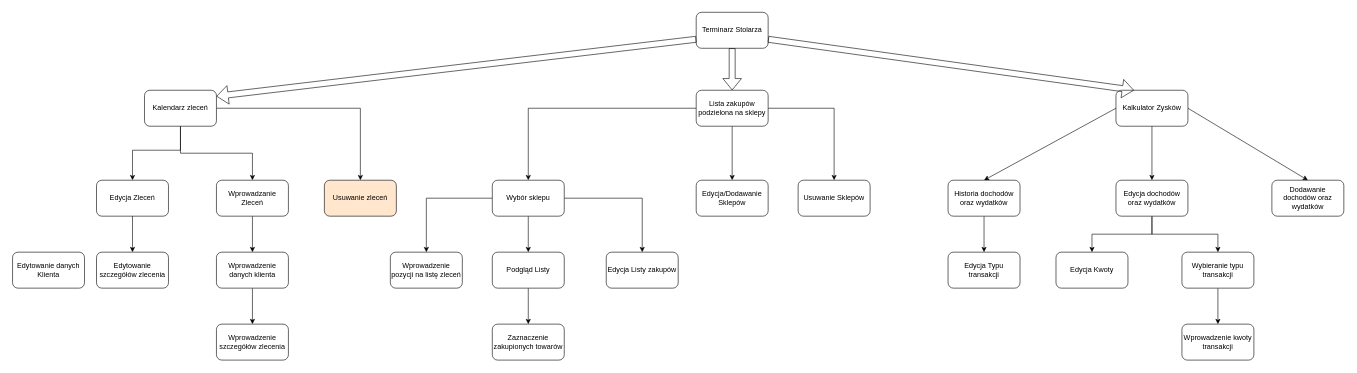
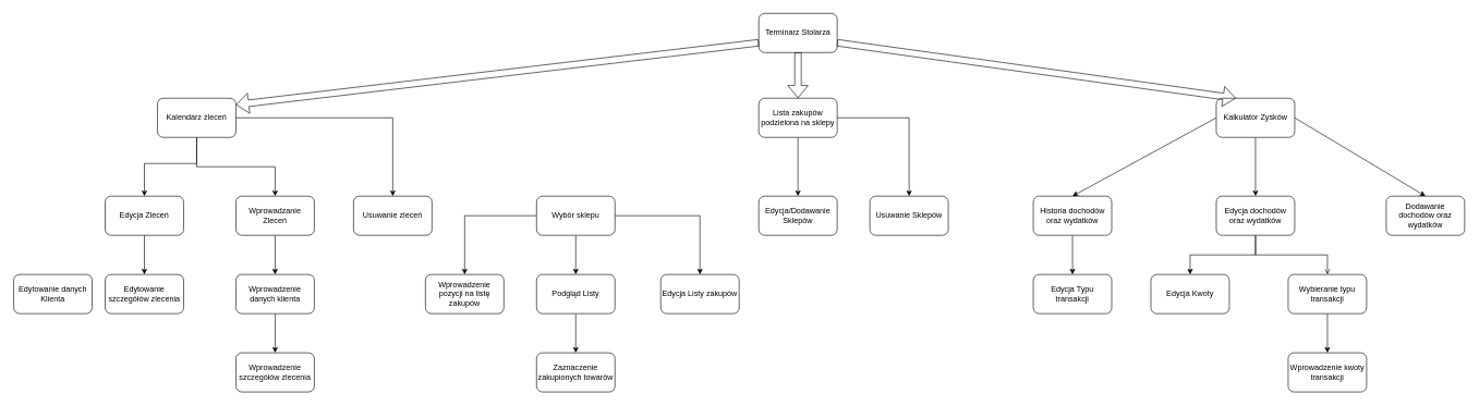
  <mxCell id="0" />
  <mxCell id="1" parent="0" />
  <mxCell id="2" value="Terminarz Stolarza" style="rounded=1;whiteSpace=wrap;html=1;" vertex="1" parent="1"><mxGeometry x="1160" y="20" width="120" height="60" as="geometry" /></mxCell>
  <mxCell id="3" value="" style="edgeStyle=orthogonalEdgeStyle;rounded=0;orthogonalLoop=1;jettySize=auto;html=1;" edge="1" parent="1" source="5" target="39"><mxGeometry relative="1" as="geometry" /></mxCell>
  <mxCell id="4" value="" style="edgeStyle=orthogonalEdgeStyle;rounded=0;orthogonalLoop=1;jettySize=auto;html=1;" edge="1" parent="1" source="5" target="41"><mxGeometry relative="1" as="geometry" /></mxCell>
  <mxCell id="5" value="Kalendarz zleceń" style="rounded=1;whiteSpace=wrap;html=1;" vertex="1" parent="1"><mxGeometry x="240" y="150" width="120" height="60" as="geometry" /></mxCell>
  <mxCell id="6" value="" style="edgeStyle=orthogonalEdgeStyle;rounded=0;orthogonalLoop=1;jettySize=auto;html=1;entryX=0.5;entryY=0;entryDx=0;entryDy=0;" edge="1" parent="1" source="9" target="30"><mxGeometry relative="1" as="geometry"><mxPoint x="1220" y="320" as="targetPoint" /></mxGeometry></mxCell>
- <mxCell id="7" value="" style="edgeStyle=orthogonalEdgeStyle;rounded=0;orthogonalLoop=1;jettySize=auto;html=1;" edge="1" parent="1" source="9" target="29"><mxGeometry relative="1" as="geometry" /></mxCell>
  <mxCell id="8" value="" style="edgeStyle=orthogonalEdgeStyle;rounded=0;orthogonalLoop=1;jettySize=auto;html=1;" edge="1" parent="1" source="9" target="32"><mxGeometry relative="1" as="geometry" /></mxCell>
  <mxCell id="9" value="Lista zakupów podzielona na sklepy" style="rounded=1;whiteSpace=wrap;html=1;" vertex="1" parent="1"><mxGeometry x="1160" y="150" width="120" height="60" as="geometry" /></mxCell>
  <mxCell id="10" value="Kalkulator Zysków" style="rounded=1;whiteSpace=wrap;html=1;" vertex="1" parent="1"><mxGeometry x="1860" y="150" width="120" height="60" as="geometry" /></mxCell>
  <mxCell id="11" value="" style="shape=flexArrow;endArrow=classic;html=1;rounded=0;exitX=0;exitY=0.75;exitDx=0;exitDy=0;" edge="1" parent="1" source="2"><mxGeometry width="50" height="50" relative="1" as="geometry"><mxPoint x="1210" y="460" as="sourcePoint" /><mxPoint x="360" y="160" as="targetPoint" /></mxGeometry></mxCell>
  <mxCell id="12" value="" style="shape=flexArrow;endArrow=classic;html=1;rounded=0;exitX=0.5;exitY=1;exitDx=0;exitDy=0;entryX=0.5;entryY=0;entryDx=0;entryDy=0;" edge="1" parent="1" source="2" target="9"><mxGeometry width="50" height="50" relative="1" as="geometry"><mxPoint x="1210" y="460" as="sourcePoint" /><mxPoint x="1260" y="410" as="targetPoint" /></mxGeometry></mxCell>
  <mxCell id="13" value="" style="shape=flexArrow;endArrow=classic;html=1;rounded=0;exitX=1;exitY=0.75;exitDx=0;exitDy=0;entryX=0.25;entryY=0;entryDx=0;entryDy=0;" edge="1" parent="1" source="2" target="10"><mxGeometry width="50" height="50" relative="1" as="geometry"><mxPoint x="1210" y="460" as="sourcePoint" /><mxPoint x="1260" y="410" as="targetPoint" /></mxGeometry></mxCell>
  <mxCell id="14" value="" style="edgeStyle=orthogonalEdgeStyle;rounded=0;orthogonalLoop=1;jettySize=auto;html=1;startArrow=none;" edge="1" parent="1" source="49" target="18"><mxGeometry relative="1" as="geometry" /></mxCell>
  <mxCell id="15" value="" style="edgeStyle=orthogonalEdgeStyle;rounded=0;orthogonalLoop=1;jettySize=auto;html=1;" edge="1" parent="1" source="31" target="19"><mxGeometry relative="1" as="geometry" /></mxCell>
- <mxCell id="16" value="" style="edgeStyle=orthogonalEdgeStyle;rounded=0;orthogonalLoop=1;jettySize=auto;html=1;startArrow=none;" edge="1" parent="1" source="31" target="21"><mxGeometry relative="1" as="geometry" /></mxCell>
+ <mxCell id="16" value="" style="edgeStyle=orthogonalEdgeStyle;rounded=0;orthogonalLoop=1;jettySize=auto;html=1;startArrow=none;endArrow=open;" edge="1" parent="1" source="31" target="21"><mxGeometry relative="1" as="geometry" /></mxCell>
  <mxCell id="17" value="Dodawanie dochodów oraz wydatków" style="rounded=1;whiteSpace=wrap;html=1;" vertex="1" parent="1"><mxGeometry x="2120" y="300" width="120" height="60" as="geometry" /></mxCell>
  <mxCell id="18" value="Edycja Typu transakcji" style="whiteSpace=wrap;html=1;rounded=1;" vertex="1" parent="1"><mxGeometry x="1580" y="420" width="120" height="60" as="geometry" /></mxCell>
  <mxCell id="19" value="Edycja Kwoty" style="whiteSpace=wrap;html=1;rounded=1;" vertex="1" parent="1"><mxGeometry x="1760" y="420" width="120" height="60" as="geometry" /></mxCell>
  <mxCell id="20" value="" style="edgeStyle=orthogonalEdgeStyle;rounded=0;orthogonalLoop=1;jettySize=auto;html=1;" edge="1" parent="1" source="21" target="22"><mxGeometry relative="1" as="geometry" /></mxCell>
  <mxCell id="21" value="Wybieranie typu transakcji" style="whiteSpace=wrap;html=1;rounded=1;" vertex="1" parent="1"><mxGeometry x="1970" y="420" width="120" height="60" as="geometry" /></mxCell>
  <mxCell id="22" value="Wprowadzenie kwoty transakcji" style="whiteSpace=wrap;html=1;rounded=1;" vertex="1" parent="1"><mxGeometry x="1970" y="540" width="120" height="60" as="geometry" /></mxCell>
  <mxCell id="23" value="" style="endArrow=classic;html=1;rounded=0;exitX=0;exitY=0.5;exitDx=0;exitDy=0;entryX=0.5;entryY=0;entryDx=0;entryDy=0;" edge="1" parent="1" source="10" target="49"><mxGeometry width="50" height="50" relative="1" as="geometry"><mxPoint x="1210" y="410" as="sourcePoint" /><mxPoint x="1260" y="360" as="targetPoint" /></mxGeometry></mxCell>
  <mxCell id="24" value="" style="endArrow=classic;html=1;rounded=0;exitX=0.5;exitY=1;exitDx=0;exitDy=0;entryX=0.5;entryY=0;entryDx=0;entryDy=0;" edge="1" parent="1" source="10" target="31"><mxGeometry width="50" height="50" relative="1" as="geometry"><mxPoint x="1210" y="410" as="sourcePoint" /><mxPoint x="1260" y="360" as="targetPoint" /></mxGeometry></mxCell>
  <mxCell id="25" value="" style="endArrow=classic;html=1;rounded=0;exitX=1;exitY=0.5;exitDx=0;exitDy=0;entryX=0.5;entryY=0;entryDx=0;entryDy=0;" edge="1" parent="1" source="10" target="17"><mxGeometry width="50" height="50" relative="1" as="geometry"><mxPoint x="1210" y="410" as="sourcePoint" /><mxPoint x="1260" y="360" as="targetPoint" /></mxGeometry></mxCell>
  <mxCell id="26" value="" style="edgeStyle=orthogonalEdgeStyle;rounded=0;orthogonalLoop=1;jettySize=auto;html=1;" edge="1" parent="1" source="29" target="33"><mxGeometry relative="1" as="geometry" /></mxCell>
  <mxCell id="27" value="" style="edgeStyle=orthogonalEdgeStyle;rounded=0;orthogonalLoop=1;jettySize=auto;html=1;" edge="1" parent="1" source="29" target="35"><mxGeometry relative="1" as="geometry" /></mxCell>
  <mxCell id="28" value="" style="edgeStyle=orthogonalEdgeStyle;rounded=0;orthogonalLoop=1;jettySize=auto;html=1;" edge="1" parent="1" source="29" target="37"><mxGeometry relative="1" as="geometry" /></mxCell>
  <mxCell id="29" value="Wybór sklepu" style="whiteSpace=wrap;html=1;rounded=1;" vertex="1" parent="1"><mxGeometry y="300" width="120" height="60" as="geometry" x="820" /></mxCell>
  <mxCell id="30" value="Usuwanie Sklepów" style="whiteSpace=wrap;html=1;rounded=1;" vertex="1" parent="1"><mxGeometry x="1330" y="300" width="120" height="60" as="geometry" /></mxCell>
  <mxCell id="31" value="Edycja dochodów oraz wydatków" style="rounded=1;whiteSpace=wrap;html=1;" vertex="1" parent="1"><mxGeometry x="1860" y="300" width="120" height="60" as="geometry" /></mxCell>
  <mxCell id="32" value="Edycja/Dodawanie Sklepów" style="rounded=1;whiteSpace=wrap;html=1;" vertex="1" parent="1"><mxGeometry x="1160" y="300" width="120" height="60" as="geometry" /></mxCell>
- <mxCell id="33" value="Wprowadzenie pozycji na listę zleceń" style="whiteSpace=wrap;html=1;rounded=1;" vertex="1" parent="1"><mxGeometry x="650" y="420" width="120" height="60" as="geometry" /></mxCell>
+ <mxCell id="33" value="Wprowadzenie pozycji na listę zakupów" style="whiteSpace=wrap;html=1;rounded=1;" vertex="1" parent="1"><mxGeometry x="650" y="420" width="120" height="60" as="geometry" /></mxCell>
  <mxCell id="34" value="" style="edgeStyle=orthogonalEdgeStyle;rounded=0;orthogonalLoop=1;jettySize=auto;html=1;" edge="1" parent="1" source="35" target="36"><mxGeometry relative="1" as="geometry" /></mxCell>
  <mxCell id="35" value="Podgląd Listy" style="whiteSpace=wrap;html=1;rounded=1;" vertex="1" parent="1"><mxGeometry y="420" width="120" height="60" as="geometry" x="820" /></mxCell>
  <mxCell id="36" value="Zaznaczenie zakupionych towarów" style="whiteSpace=wrap;html=1;rounded=1;" vertex="1" parent="1"><mxGeometry y="540" width="120" height="60" as="geometry" x="820" /></mxCell>
  <mxCell id="37" value="Edycja Listy zakupów" style="whiteSpace=wrap;html=1;rounded=1;" vertex="1" parent="1"><mxGeometry x="1010" y="420" width="120" height="60" as="geometry" /></mxCell>
  <mxCell id="38" value="" style="edgeStyle=orthogonalEdgeStyle;rounded=0;orthogonalLoop=1;jettySize=auto;html=1;" edge="1" parent="1" source="39" target="43"><mxGeometry relative="1" as="geometry" /></mxCell>
  <mxCell id="39" value="Wprowadzanie Zleceń" style="whiteSpace=wrap;html=1;rounded=1;" vertex="1" parent="1"><mxGeometry x="360" y="300" width="120" height="60" as="geometry" /></mxCell>
  <mxCell id="40" value="Edycja Zleceń" style="whiteSpace=wrap;html=1;rounded=1;" vertex="1" parent="1"><mxGeometry x="160" y="300" width="120" height="60" as="geometry" /></mxCell>
- <mxCell id="41" value="Usuwanie zleceń" style="whiteSpace=wrap;html=1;rounded=1;fillColor=#ffe6cc;" vertex="1" parent="1"><mxGeometry x="540" y="300" width="120" height="60" as="geometry" /></mxCell>
+ <mxCell id="41" value="Usuwanie zleceń" style="whiteSpace=wrap;html=1;rounded=1;" vertex="1" parent="1"><mxGeometry x="540" y="300" width="120" height="60" as="geometry" /></mxCell>
  <mxCell id="42" value="" style="edgeStyle=orthogonalEdgeStyle;rounded=0;orthogonalLoop=1;jettySize=auto;html=1;" edge="1" parent="1" source="43" target="44"><mxGeometry relative="1" as="geometry" /></mxCell>
  <mxCell id="43" value="Wprowadzenie danych klienta" style="whiteSpace=wrap;html=1;rounded=1;" vertex="1" parent="1"><mxGeometry x="360" y="420" width="120" height="60" as="geometry" /></mxCell>
  <mxCell id="44" value="Wprowadzenie szczegółów zlecenia" style="whiteSpace=wrap;html=1;rounded=1;" vertex="1" parent="1"><mxGeometry x="360" y="540" width="120" height="60" as="geometry" /></mxCell>
  <mxCell id="45" value="Edytowanie danych Klienta" style="whiteSpace=wrap;html=1;rounded=1;" vertex="1" parent="1"><mxGeometry x="20" y="420" width="120" height="60" as="geometry" /></mxCell>
  <mxCell id="46" value="Edytowanie szczegółów zlecenia" style="rounded=1;whiteSpace=wrap;html=1;" vertex="1" parent="1"><mxGeometry x="160" y="420" width="120" height="60" as="geometry" /></mxCell>
  <mxCell id="47" value="" style="endArrow=classic;html=1;rounded=0;exitX=0.5;exitY=1;exitDx=0;exitDy=0;entryX=0.5;entryY=0;entryDx=0;entryDy=0;" edge="1" parent="1" source="40" target="46"><mxGeometry width="50" height="50" relative="1" as="geometry"><mxPoint x="260" y="410" as="sourcePoint" /><mxPoint x="390" y="380" as="targetPoint" /><Array as="points"><mxPoint x="220" y="410" /></Array></mxGeometry></mxCell>
  <mxCell id="48" value="" style="endArrow=classic;html=1;rounded=0;exitX=0.5;exitY=1;exitDx=0;exitDy=0;entryX=0.5;entryY=0;entryDx=0;entryDy=0;" edge="1" parent="1" source="5" target="40"><mxGeometry width="50" height="50" relative="1" as="geometry"><mxPoint x="740" y="420" as="sourcePoint" /><mxPoint x="170" y="250" as="targetPoint" /><Array as="points"><mxPoint x="300" y="250" /><mxPoint x="220" y="250" /></Array></mxGeometry></mxCell>
  <mxCell id="49" value="Historia dochodów oraz wydatków" style="rounded=1;whiteSpace=wrap;html=1;" vertex="1" parent="1"><mxGeometry x="1580" y="300" width="120" height="60" as="geometry" /></mxCell>
